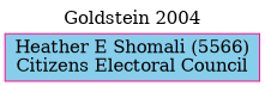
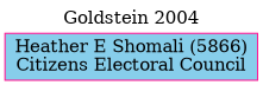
  digraph {
    label="Goldstein 2004"
    labelloc=t
    mclimit=10
-   n1 [label="Heather E Shomali (5566)\nCitizens Electoral Council" shape=box style=filled fillcolor=skyblue color=deeppink]
+   n1 [label="Heather E Shomali (5866)\nCitizens Electoral Council" shape=box style=filled fillcolor=skyblue color=deeppink]
  }
